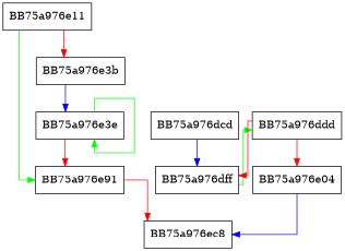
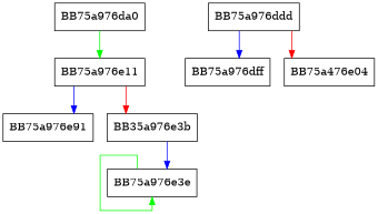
  digraph {
    splines=ortho
    node [shape=box]
    edge [color=red]
+   BB75a976da0
    BB75a976e11
    BB75a976e91
-   BB75a976e3b
-   BB75a976dcd
+   BB75a976e3b [label=BB35a976e3b]
    BB75a976dff
-   BB75a976ec8
    BB75a976e3e
    BB75a976ddd
-   BB75a976e04
-   BB75a976e11 -> BB75a976e91 [color=green]
+   BB75a976e04 [label=BB75a476e04]
+   BB75a976da0 -> BB75a976e11 [color=green]
+   BB75a976e11 -> BB75a976e91 [color=blue]
    BB75a976e11 -> BB75a976e3b
-   BB75a976e91 -> BB75a976ec8
    BB75a976e3b -> BB75a976e3e [color=blue]
-   BB75a976dcd -> BB75a976dff [color=blue]
-   BB75a976dff -> BB75a976ddd [color=green]
-   BB75a976e3e -> BB75a976e91
    BB75a976e3e -> BB75a976e3e [color=green]
-   BB75a976ddd -> BB75a976dff
+   BB75a976ddd -> BB75a976dff [color=blue]
    BB75a976ddd -> BB75a976e04
-   BB75a976e04 -> BB75a976ec8 [color=blue]
  }
